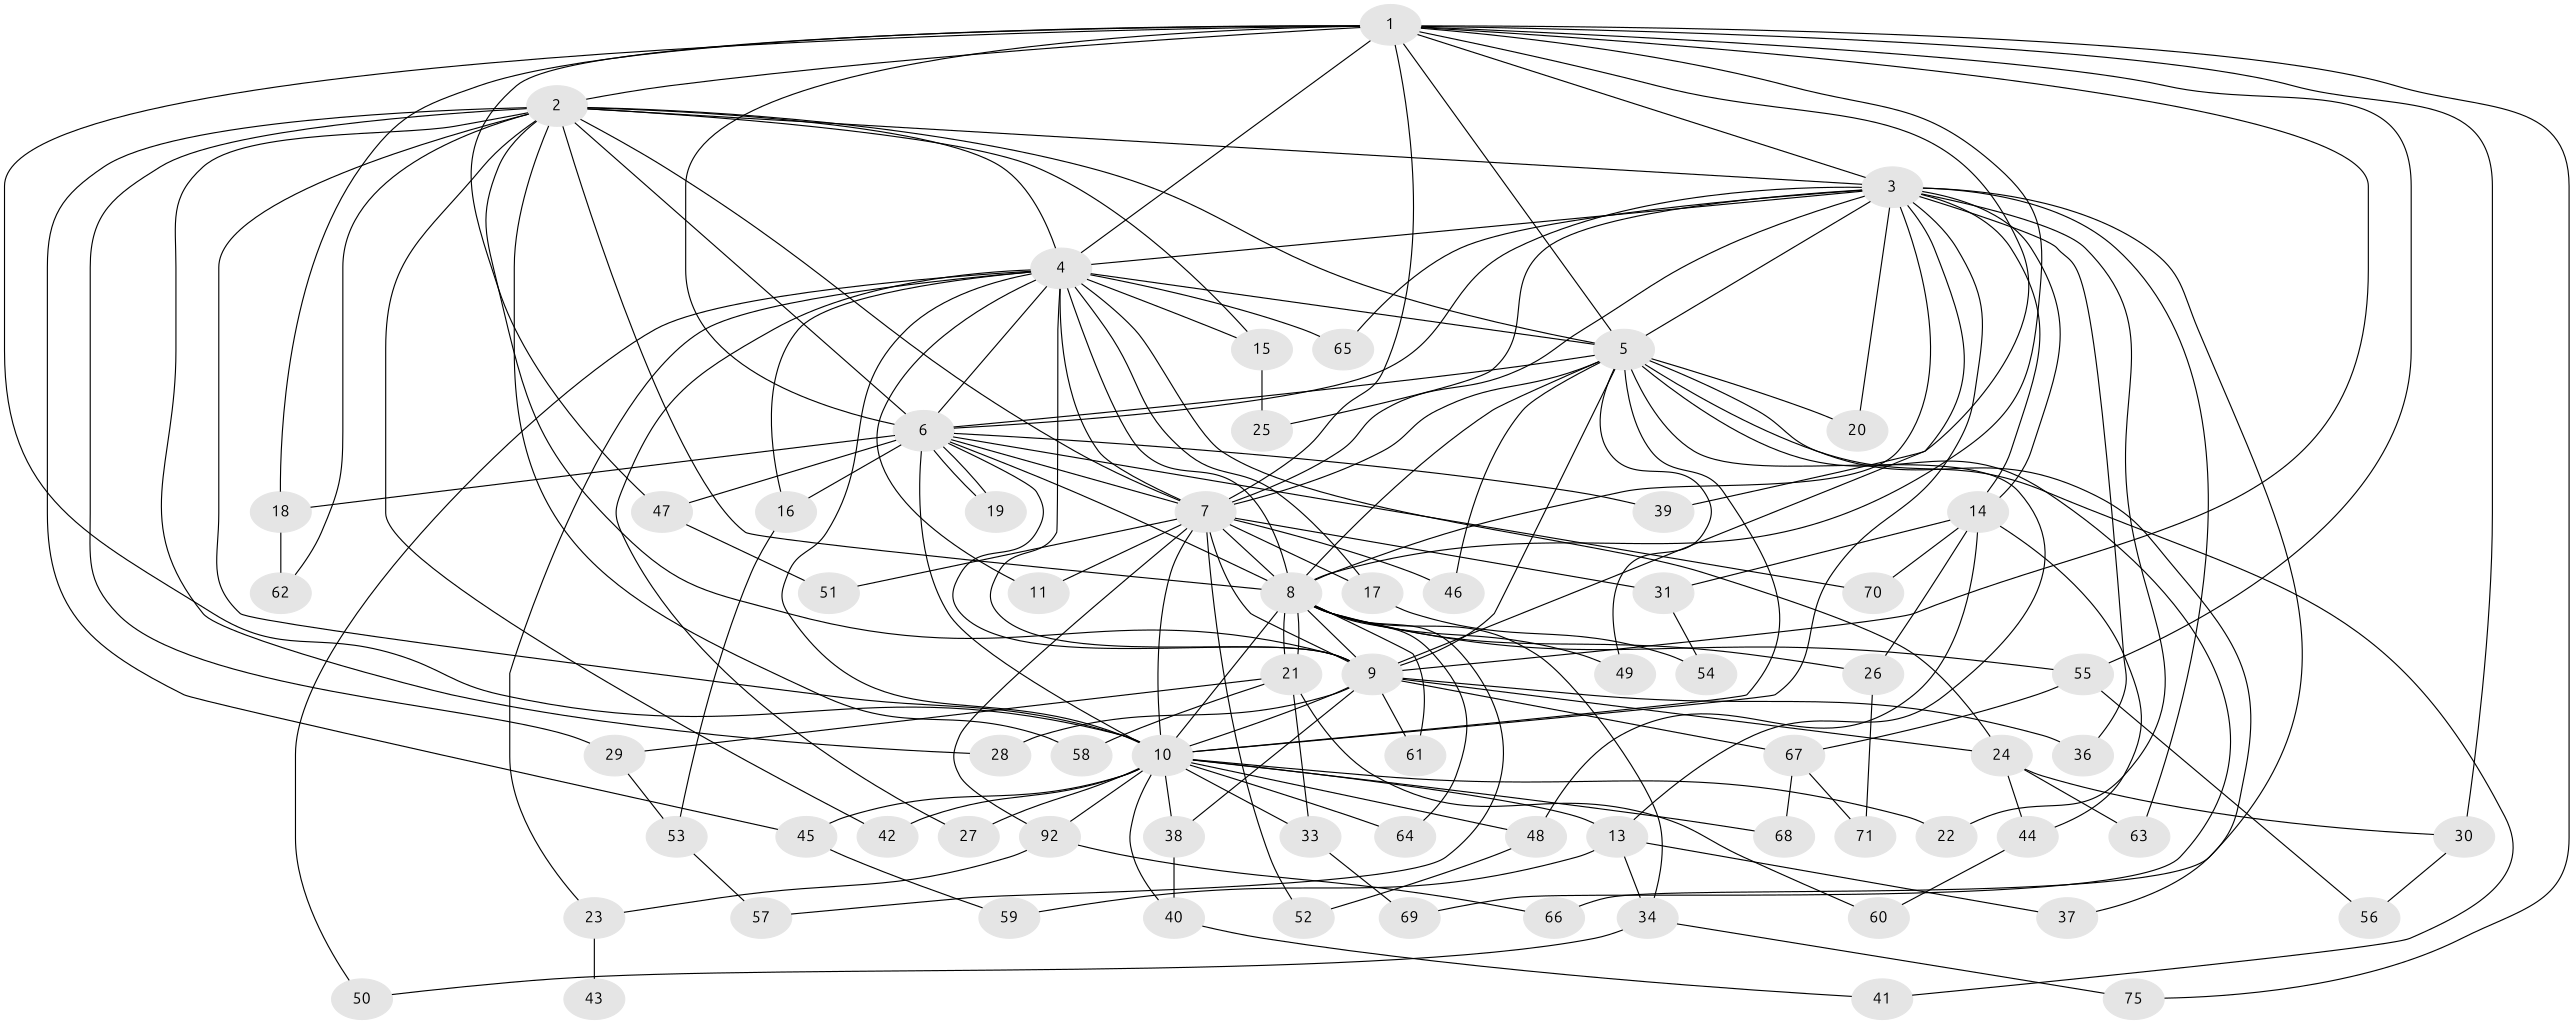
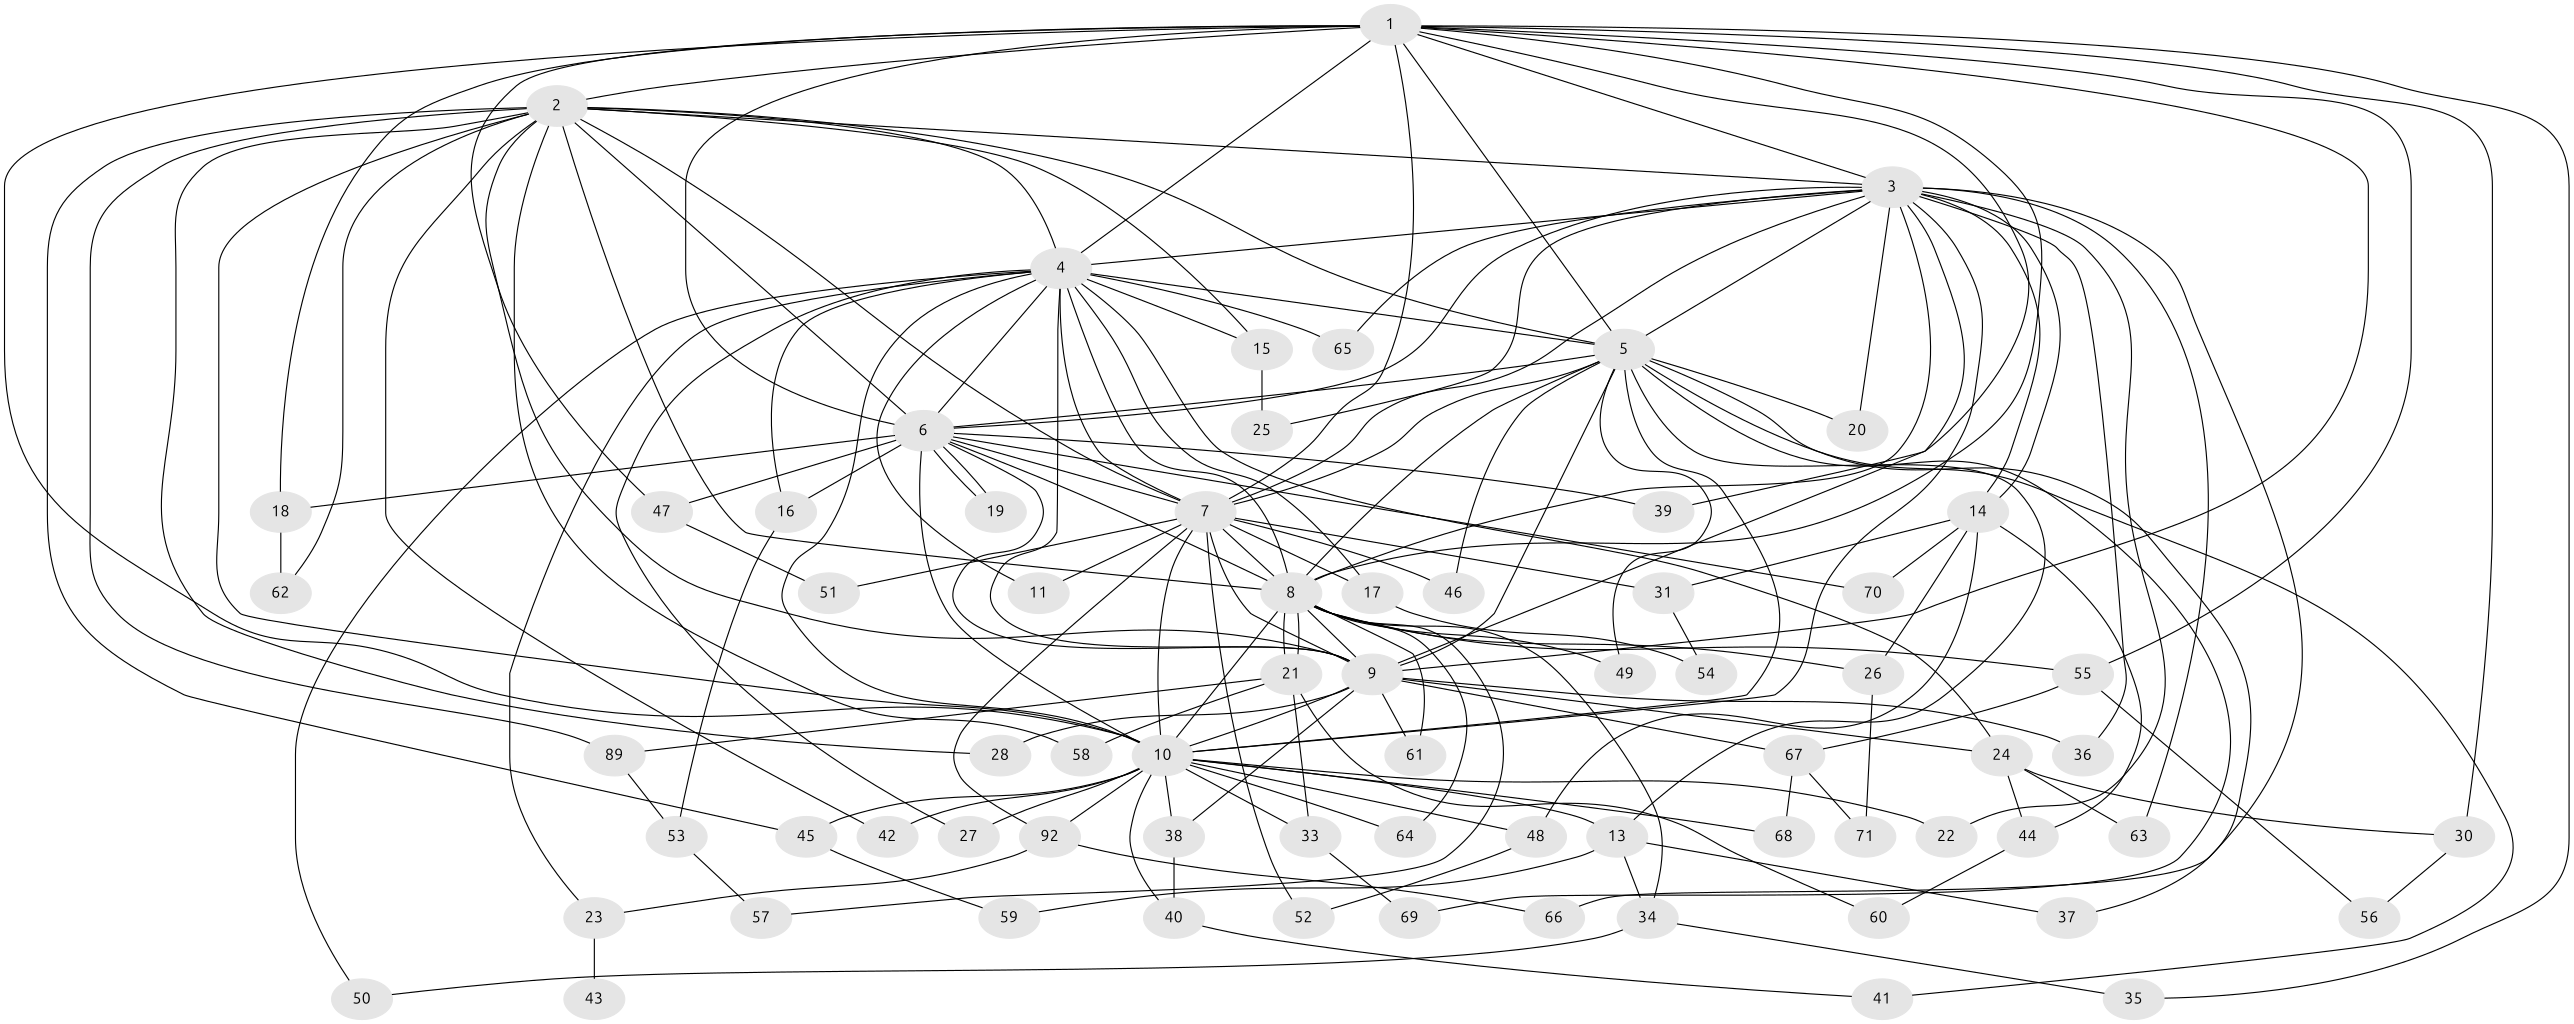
  graph {
    fontname=Ubuntu
    node [color=gray90 fontname=Ubuntu style=filled]
    edge [fontname=Ubuntu]
    1
    2
    3
    4
    5
    6
    7
    8
    9
    10
    18
    30
-   35 [label=75]
+   35
    39
    47
    55
    15
    28
-   29
+   29 [label=89]
    42
    45
    58
    62
    14
    20
    22
    25
    36
    63
    65
    66
    11
    16
    17
    23
    24
    27
    50
    13
    37
    41
    46
    49
    69
    19
    70
    n47 [label=92]
    31
    51
    52
    21
    26
    34
    57
    61
    64
    38
    67
    33
    40
    48
    68
    56
    53
    59
    44
    54
    43
    60
    71
    1 -- 2
    1 -- 3
    1 -- 4
    1 -- 5
    1 -- 6
    1 -- 7
    1 -- 8
    1 -- 9
    1 -- 10
    1 -- 18
    1 -- 30
    1 -- 35
    1 -- 39
    1 -- 47
    1 -- 55
    2 -- 3
    2 -- 4
    2 -- 5
    2 -- 6
    2 -- 7
    2 -- 8
    2 -- 9
    2 -- 10
    2 -- 15
    2 -- 28
    2 -- 29
    2 -- 42
    2 -- 45
    2 -- 58
    2 -- 62
    3 -- 4
    3 -- 5
    3 -- 6
    3 -- 7
    3 -- 8
    3 -- 9
    3 -- 10
    3 -- 14
    3 -- 14
    3 -- 20
    3 -- 22
    3 -- 25
    3 -- 36
    3 -- 63
    3 -- 65
    3 -- 66
    4 -- 5
    4 -- 6
    4 -- 7
    4 -- 8
    4 -- 9
    4 -- 10
    4 -- 15
    4 -- 65
    4 -- 11
    4 -- 16
    4 -- 17
    4 -- 23
    4 -- 24
    4 -- 27
    4 -- 50
    5 -- 6
    5 -- 7
    5 -- 8
    5 -- 9
    5 -- 10
    5 -- 20
    5 -- 13
    5 -- 37
    5 -- 41
    5 -- 46
    5 -- 49
    5 -- 69
    6 -- 7
    6 -- 8
    6 -- 9
    6 -- 10
    6 -- 18
    6 -- 39
    6 -- 47
    6 -- 16
    6 -- 19
    6 -- 19
    6 -- 70
    7 -- 8
    7 -- 9
    7 -- 10
    7 -- 11
    7 -- 17
    7 -- 46
    7 -- n47
    7 -- 31
    7 -- 51
    7 -- 52
    8 -- 9
    8 -- 10
    8 -- 55
    8 -- 49
    8 -- 21
    8 -- 21
    8 -- 26
    8 -- 34
    8 -- 57
    8 -- 61
    8 -- 64
    9 -- 10
    9 -- 28
    9 -- 36
    9 -- 24
    9 -- 61
    9 -- 38
    9 -- 67
    10 -- 42
    10 -- 45
    10 -- 22
    10 -- 27
    10 -- 13
    10 -- n47
    10 -- 64
    10 -- 38
    10 -- 33
    10 -- 40
    10 -- 48
    10 -- 68
    18 -- 62
    30 -- 56
    47 -- 51
    55 -- 67
    55 -- 56
    15 -- 25
    29 -- 53
    45 -- 59
    14 -- 70
    14 -- 31
    14 -- 26
    14 -- 48
    14 -- 44
    16 -- 53
    17 -- 54
    23 -- 43
    24 -- 30
    24 -- 63
    24 -- 44
    13 -- 37
    13 -- 34
    13 -- 59
    n47 -- 66
    n47 -- 23
    31 -- 54
    21 -- 29
    21 -- 58
    21 -- 33
    21 -- 60
    26 -- 71
    34 -- 35
    34 -- 50
    38 -- 40
    67 -- 68
    67 -- 71
    33 -- 69
    40 -- 41
    48 -- 52
    53 -- 57
    44 -- 60
  }
